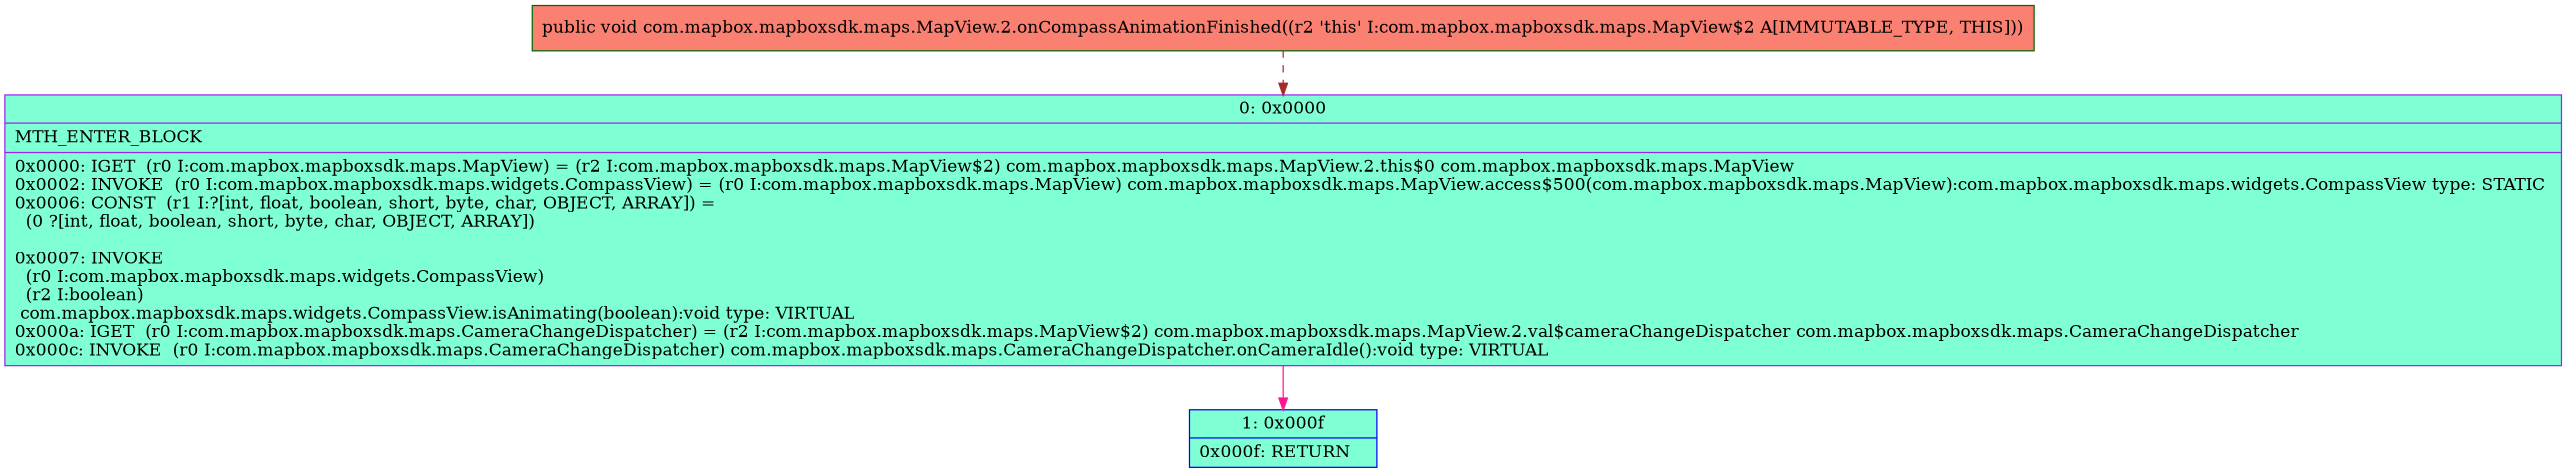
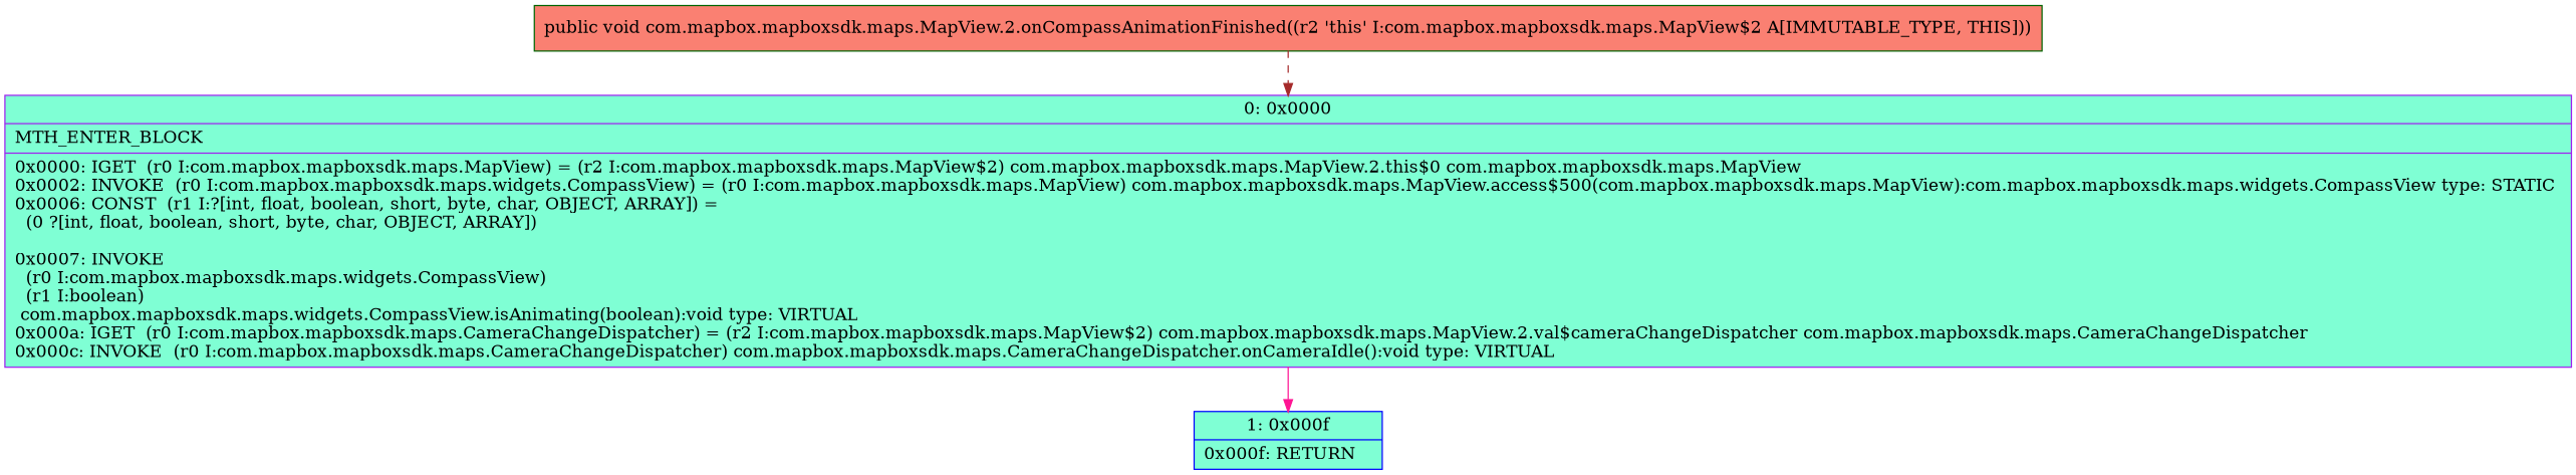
  digraph {
    node [shape=record style=filled fillcolor=aquamarine]
-   n1 [label="{0\:\ 0x0000|MTH_ENTER_BLOCK\l|0x0000: IGET  (r0 I:com.mapbox.mapboxsdk.maps.MapView) = (r2 I:com.mapbox.mapboxsdk.maps.MapView$2) com.mapbox.mapboxsdk.maps.MapView.2.this$0 com.mapbox.mapboxsdk.maps.MapView \l0x0002: INVOKE  (r0 I:com.mapbox.mapboxsdk.maps.widgets.CompassView) = (r0 I:com.mapbox.mapboxsdk.maps.MapView) com.mapbox.mapboxsdk.maps.MapView.access$500(com.mapbox.mapboxsdk.maps.MapView):com.mapbox.mapboxsdk.maps.widgets.CompassView type: STATIC \l0x0006: CONST  (r1 I:?[int, float, boolean, short, byte, char, OBJECT, ARRAY]) = \l  (0 ?[int, float, boolean, short, byte, char, OBJECT, ARRAY])\l \l0x0007: INVOKE  \l  (r0 I:com.mapbox.mapboxsdk.maps.widgets.CompassView)\l  (r2 I:boolean)\l com.mapbox.mapboxsdk.maps.widgets.CompassView.isAnimating(boolean):void type: VIRTUAL \l0x000a: IGET  (r0 I:com.mapbox.mapboxsdk.maps.CameraChangeDispatcher) = (r2 I:com.mapbox.mapboxsdk.maps.MapView$2) com.mapbox.mapboxsdk.maps.MapView.2.val$cameraChangeDispatcher com.mapbox.mapboxsdk.maps.CameraChangeDispatcher \l0x000c: INVOKE  (r0 I:com.mapbox.mapboxsdk.maps.CameraChangeDispatcher) com.mapbox.mapboxsdk.maps.CameraChangeDispatcher.onCameraIdle():void type: VIRTUAL \l}" color=purple]
+   n1 [label="{0\:\ 0x0000|MTH_ENTER_BLOCK\l|0x0000: IGET  (r0 I:com.mapbox.mapboxsdk.maps.MapView) = (r2 I:com.mapbox.mapboxsdk.maps.MapView$2) com.mapbox.mapboxsdk.maps.MapView.2.this$0 com.mapbox.mapboxsdk.maps.MapView \l0x0002: INVOKE  (r0 I:com.mapbox.mapboxsdk.maps.widgets.CompassView) = (r0 I:com.mapbox.mapboxsdk.maps.MapView) com.mapbox.mapboxsdk.maps.MapView.access$500(com.mapbox.mapboxsdk.maps.MapView):com.mapbox.mapboxsdk.maps.widgets.CompassView type: STATIC \l0x0006: CONST  (r1 I:?[int, float, boolean, short, byte, char, OBJECT, ARRAY]) = \l  (0 ?[int, float, boolean, short, byte, char, OBJECT, ARRAY])\l \l0x0007: INVOKE  \l  (r0 I:com.mapbox.mapboxsdk.maps.widgets.CompassView)\l  (r1 I:boolean)\l com.mapbox.mapboxsdk.maps.widgets.CompassView.isAnimating(boolean):void type: VIRTUAL \l0x000a: IGET  (r0 I:com.mapbox.mapboxsdk.maps.CameraChangeDispatcher) = (r2 I:com.mapbox.mapboxsdk.maps.MapView$2) com.mapbox.mapboxsdk.maps.MapView.2.val$cameraChangeDispatcher com.mapbox.mapboxsdk.maps.CameraChangeDispatcher \l0x000c: INVOKE  (r0 I:com.mapbox.mapboxsdk.maps.CameraChangeDispatcher) com.mapbox.mapboxsdk.maps.CameraChangeDispatcher.onCameraIdle():void type: VIRTUAL \l}" color=purple]
    n2 [label="{1\:\ 0x000f|0x000f: RETURN   \l}" color=blue]
    n3 [label="{public void com.mapbox.mapboxsdk.maps.MapView.2.onCompassAnimationFinished((r2 'this' I:com.mapbox.mapboxsdk.maps.MapView$2 A[IMMUTABLE_TYPE, THIS])) }" fillcolor=salmon color=darkgreen]
    n1 -> n2 [color=deeppink style=solid]
    n3 -> n1 [color=brown style=dashed]
  }
